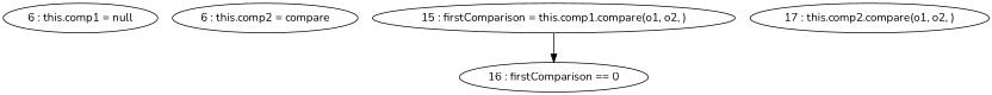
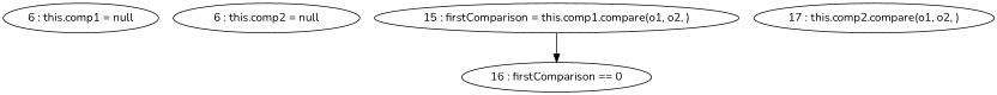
  digraph {
    fontname=Nunito
    node [fontname=Nunito]
    "6 : this.comp1 = null"
-   "6 : this.comp2 = null" [label="6 : this.comp2 = compare"]
+   "6 : this.comp2 = null"
    "15 : firstComparison = this.comp1.compare(o1, o2, )"
    "16 : firstComparison == 0"
    "17 : this.comp2.compare(o1, o2, )"
    "15 : firstComparison = this.comp1.compare(o1, o2, )" -> "16 : firstComparison == 0" [fontname=Nunito]
  }
